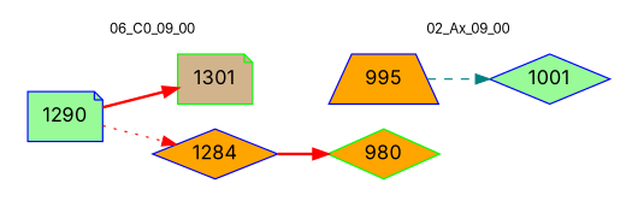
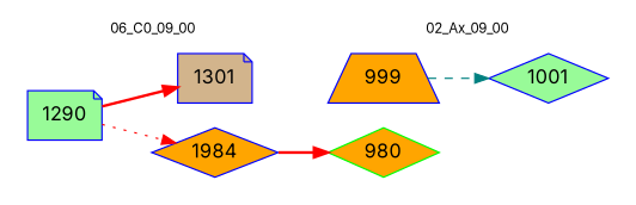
  digraph {
    fontname=Inter
    rankdir=LR
    node [color=blue fillcolor=orange fontname=Inter shape=diamond style=filled]
    edge [color=red fontname=Inter style=bold]
-   n1 [label=995 shape=trapezium]
+   n1 [label=999 shape=trapezium]
    n2 [color=green label=980]
    n3 [fillcolor=palegreen label=1001]
    n4 [fillcolor=palegreen label=1290 shape=note]
-   n5 [label=1284]
-   n6 [color=green fillcolor=tan label=1301 shape=note]
+   n5 [label=1984]
+   n6 [fillcolor=tan label=1301 shape=note]
    subgraph cluster_1 {
      color=white
      fontsize=10
      label="02_Ax_09_00"
      n1
      n2
      n3
    }
    subgraph cluster_2 {
      color=white
      fontsize=10
      label="06_C0_09_00"
      n4
      n5
      n6
    }
    n1 -> n3 [color=teal style=dashed]
    n4 -> n5 [style=dotted]
    n4 -> n6
    n5 -> n2
  }
